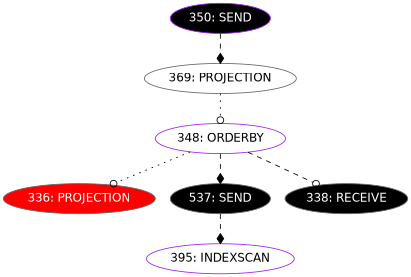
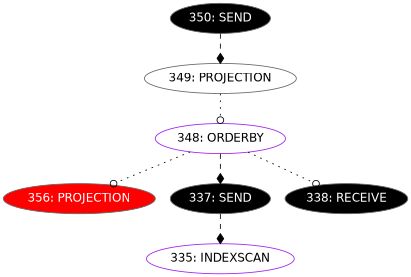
  digraph {
    fontname="DejaVu Sans"
    node [color=gray40 fontname="DejaVu Sans" fontcolor=white style=filled]
    edge [arrowhead=diamond fontname="DejaVu Sans" style=dashed]
-   n1 [color=purple label="395: INDEXSCAN" fontcolor="" style=""]
-   n2 [fillcolor=red label="336: PROJECTION"]
-   n3 [fillcolor=black label="537: SEND"]
+   n1 [color=purple label="335: INDEXSCAN" fontcolor="" style=""]
+   n2 [fillcolor=red label="356: PROJECTION"]
+   n3 [fillcolor=black label="337: SEND"]
    n4 [fillcolor=black label="338: RECEIVE"]
    n5 [color=purple label="348: ORDERBY" fontcolor="" style=""]
-   n6 [label="369: PROJECTION" fontcolor="" style=""]
-   n7 [color=purple fillcolor=black label="350: SEND"]
+   n6 [label="349: PROJECTION" fontcolor="" style=""]
+   n7 [fillcolor=black label="350: SEND"]
    n3 -> n1
    n5 -> n2 [arrowhead=odot style=dotted]
    n5 -> n3
-   n5 -> n4 [arrowhead=odot]
+   n5 -> n4 [arrowhead=odot style=dotted]
    n6 -> n5 [arrowhead=odot style=dotted]
    n7 -> n6
  }
